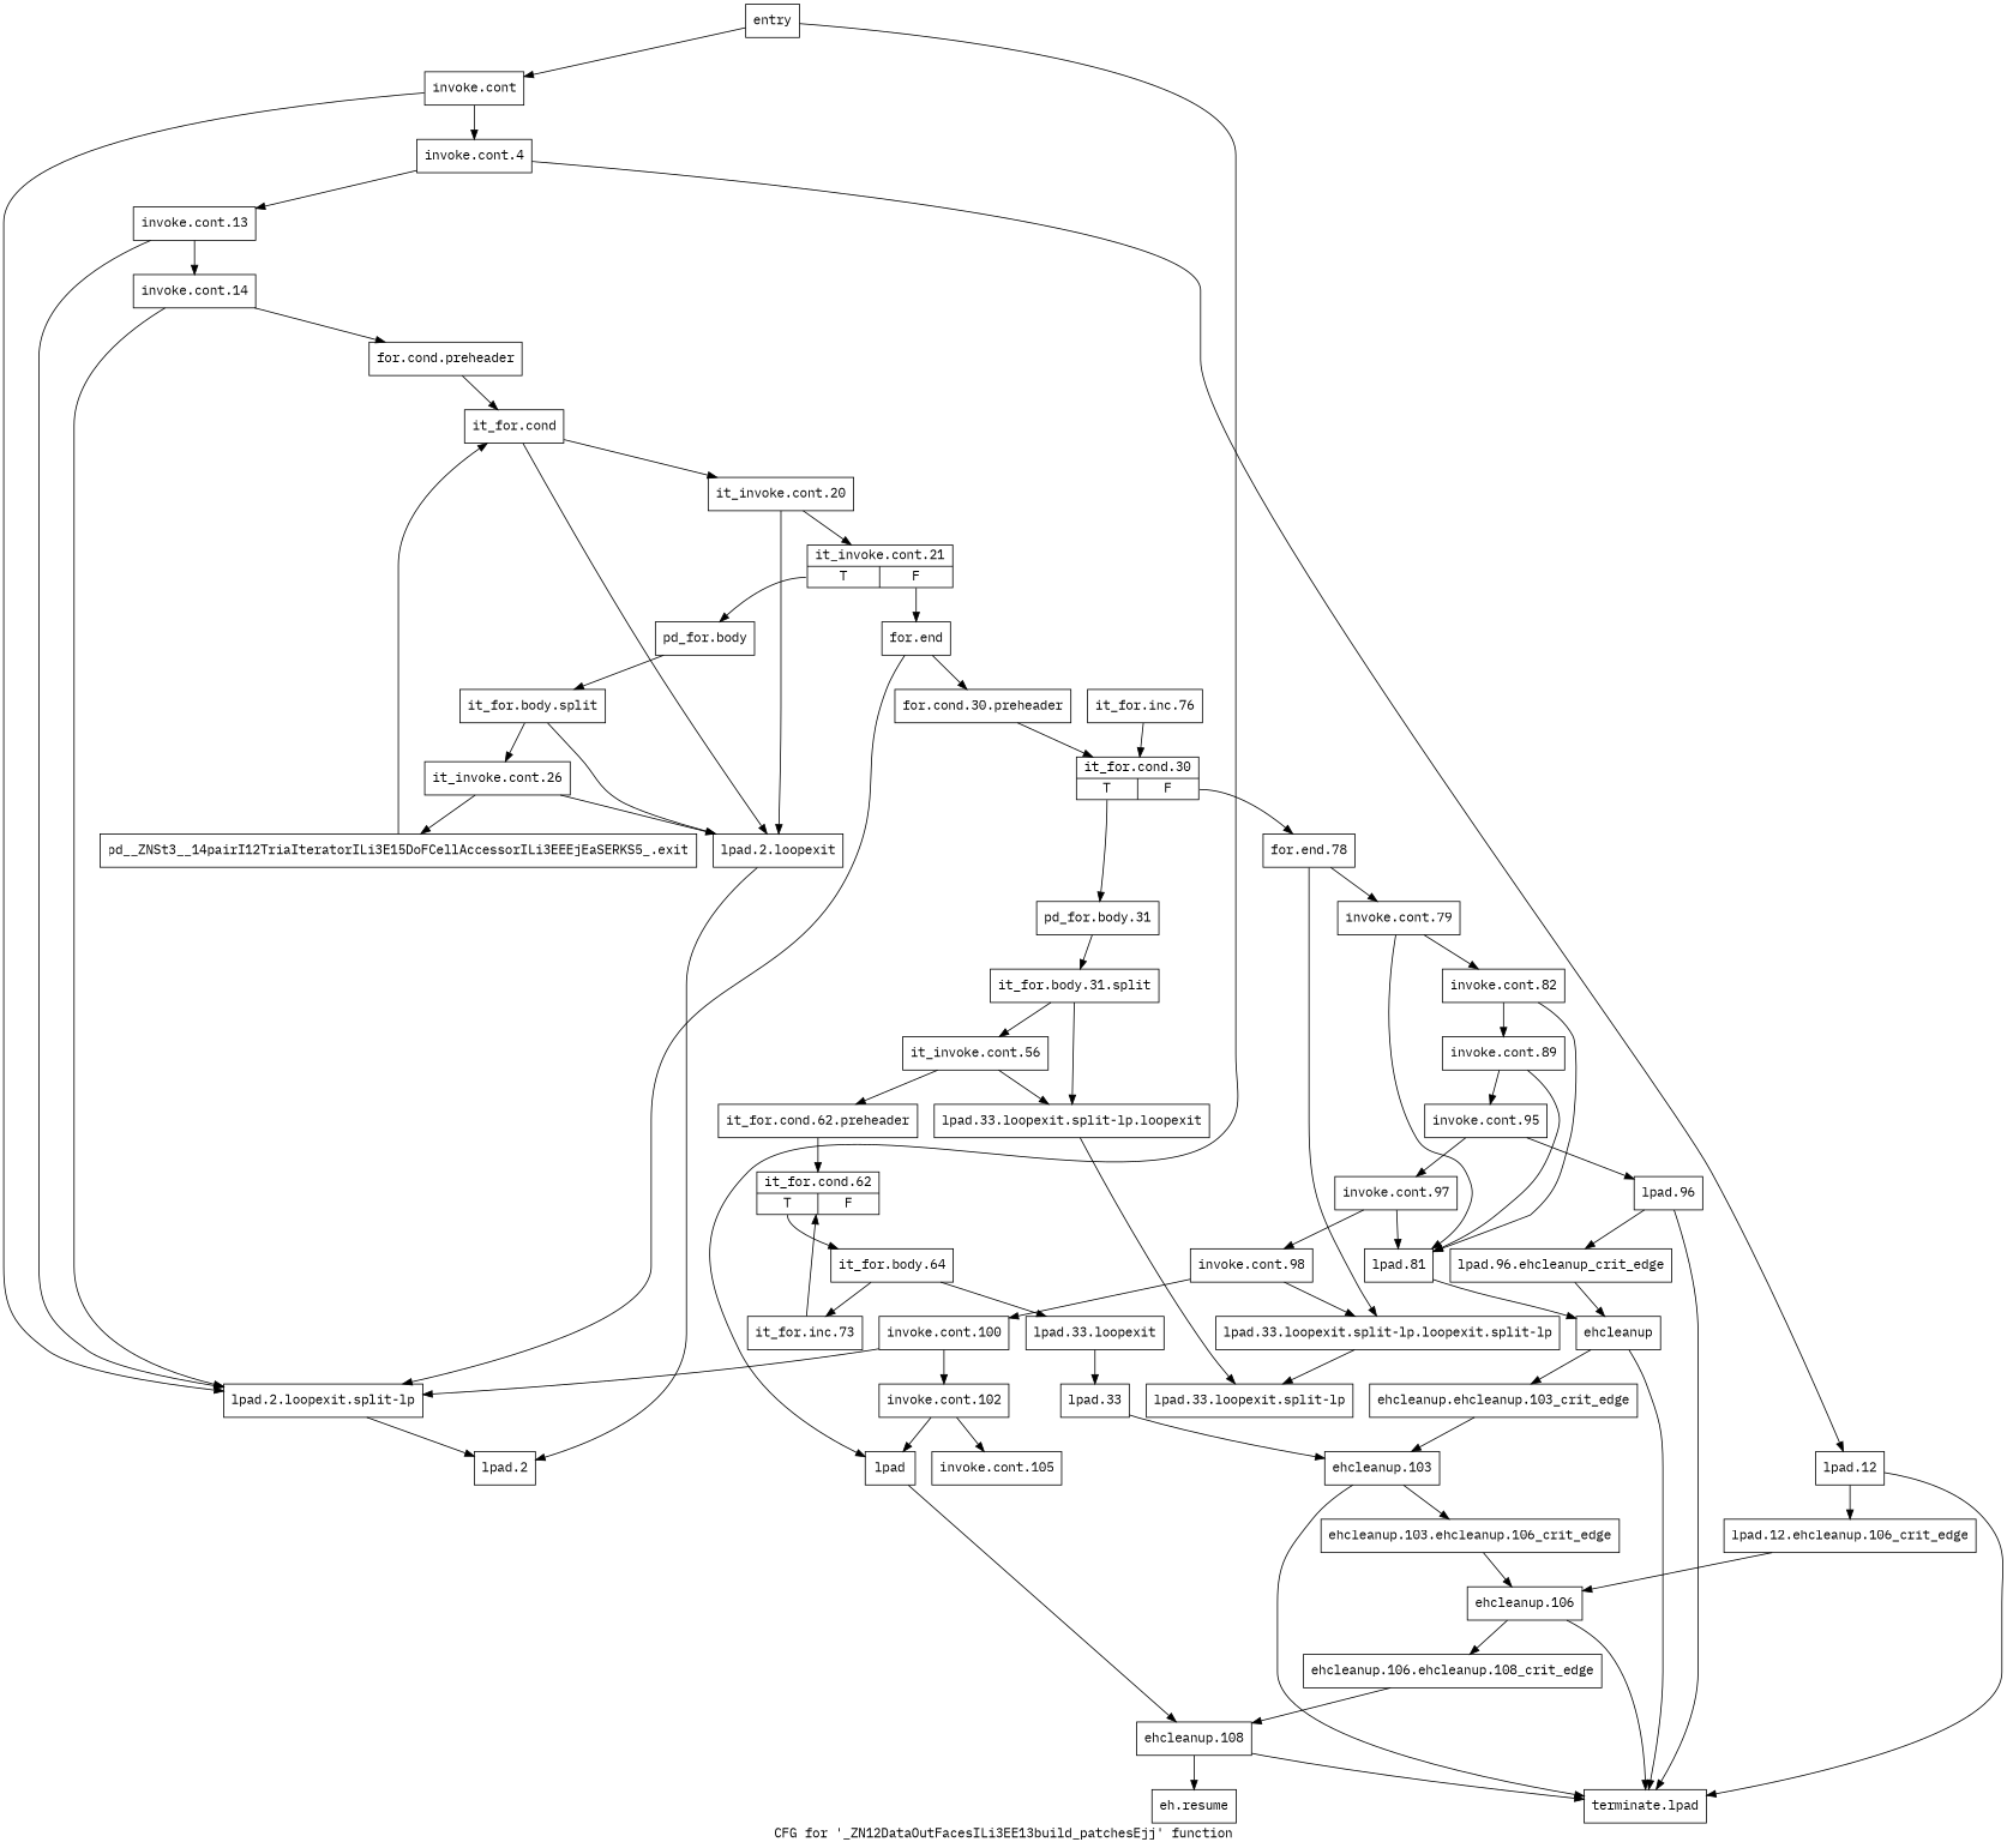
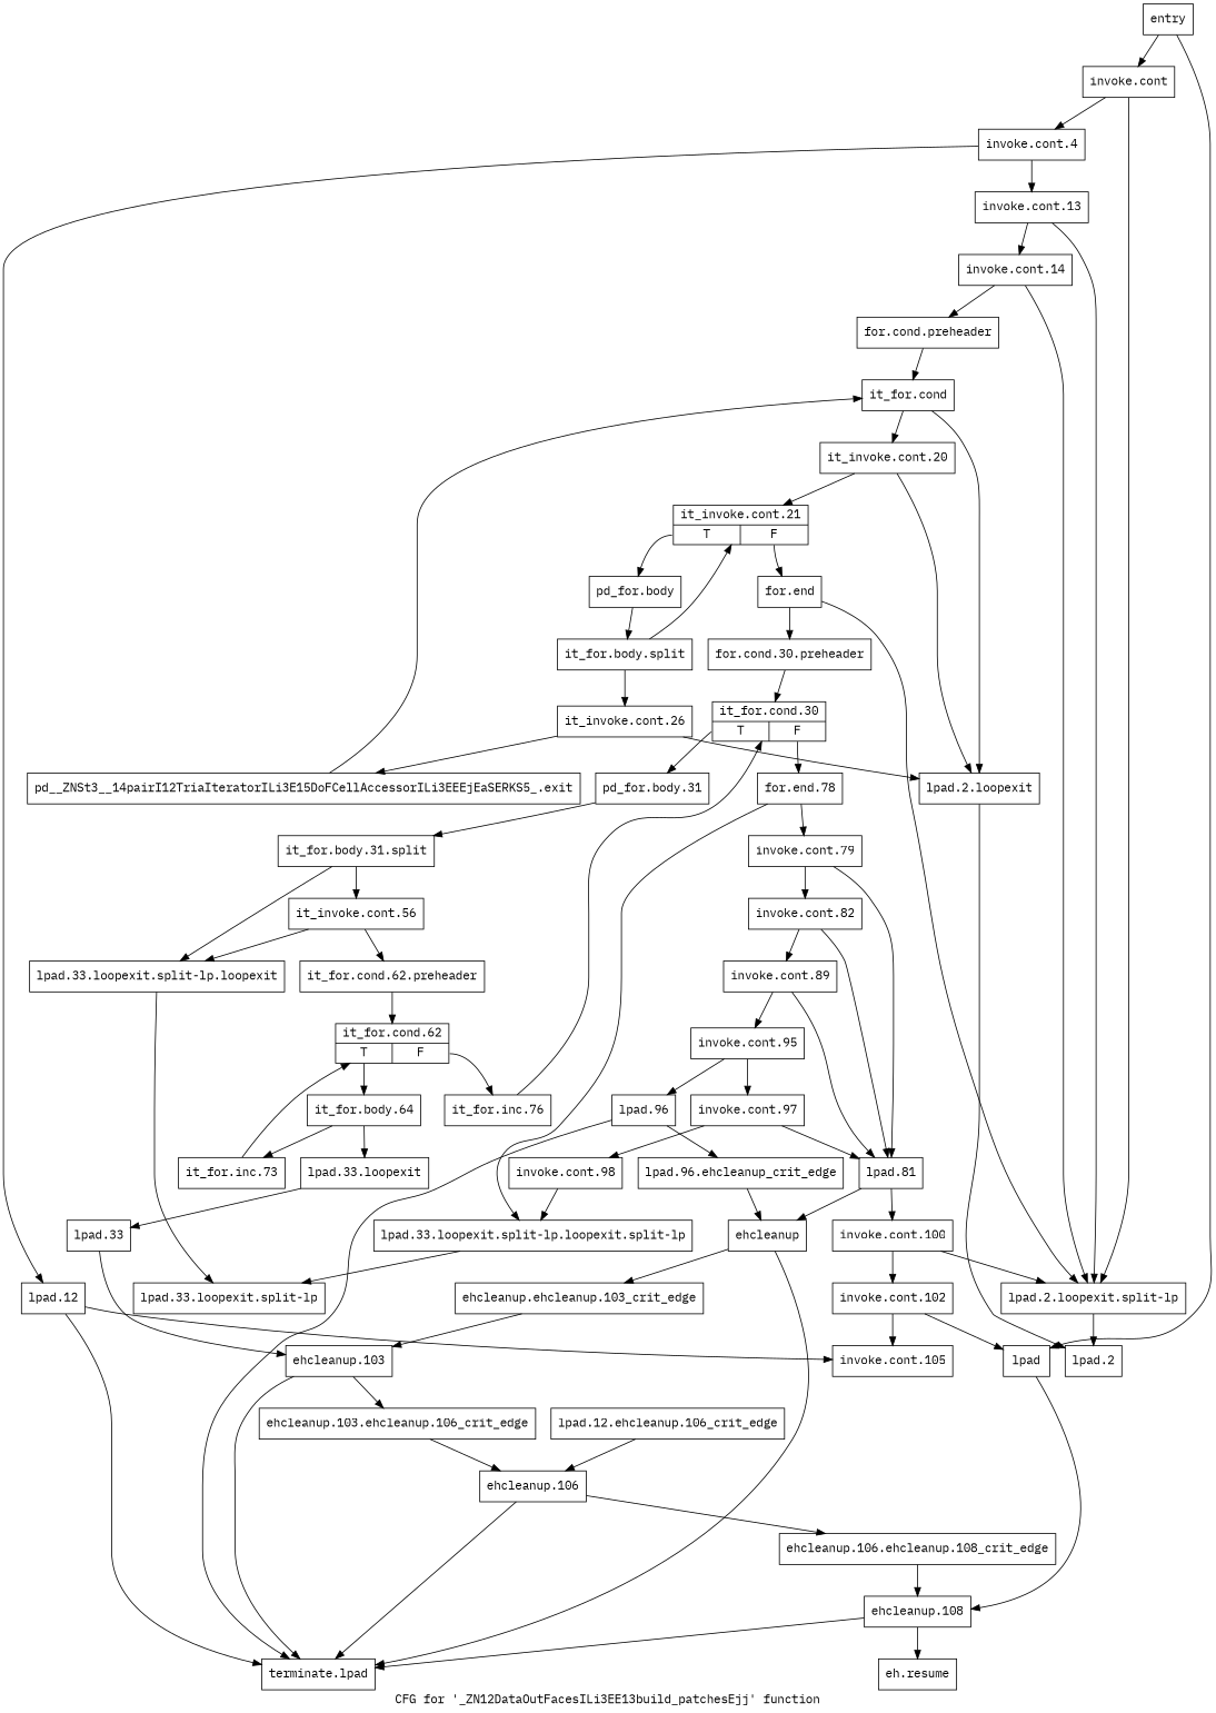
  digraph {
    fontname="IBM Plex Mono"
    label="CFG for '_ZN12DataOutFacesILi3EE13build_patchesEjj' function"
    node [fontname="IBM Plex Mono" shape=record]
    edge [fontname="IBM Plex Mono"]
    n1 [label="{entry}"]
    n2 [label="{invoke.cont}"]
    n3 [label="{lpad}"]
    n4 [label="{invoke.cont.4}"]
    n5 [label="{lpad.2.loopexit.split-lp}"]
    n6 [label="{ehcleanup.108}"]
    n7 [label="{invoke.cont.13}"]
    n8 [label="{lpad.12}"]
    n9 [label="{lpad.2}"]
    n10 [label="{terminate.lpad}"]
    n11 [label="{eh.resume}"]
    n12 [label="{invoke.cont.14}"]
    n13 [label="{lpad.12.ehcleanup.106_crit_edge}"]
    n14 [label="{for.cond.preheader}"]
    n15 [label="{ehcleanup.106}"]
    n16 [label="{it_for.cond}"]
    n17 [label="{it_invoke.cont.20}"]
    n18 [label="{lpad.2.loopexit}"]
    n19 [label="{it_invoke.cont.21|{<s0>T|<s1>F}}"]
    n20 [label="{pd_for.body}"]
    n21 [label="{for.end}"]
    n22 [label="{it_for.body.split}"]
    n23 [label="{for.cond.30.preheader}"]
    n24 [label="{it_invoke.cont.26}"]
    n25 [label="{it_for.cond.30|{<s0>T|<s1>F}}"]
    n26 [label="{pd__ZNSt3__14pairI12TriaIteratorILi3E15DoFCellAccessorILi3EEEjEaSERKS5_.exit}"]
    n27 [label="{ehcleanup.106.ehcleanup.108_crit_edge}"]
    n28 [label="{pd_for.body.31}"]
    n29 [label="{for.end.78}"]
    n30 [label="{it_for.body.31.split}"]
    n31 [label="{lpad.33.loopexit.split-lp.loopexit.split-lp}"]
    n32 [label="{invoke.cont.79}"]
    n33 [label="{it_invoke.cont.56}"]
    n34 [label="{lpad.33.loopexit.split-lp.loopexit}"]
    n35 [label="{lpad.33.loopexit.split-lp}"]
    n36 [label="{invoke.cont.82}"]
    n37 [label="{lpad.81}"]
    n38 [label="{it_for.cond.62.preheader}"]
    n39 [label="{it_for.cond.62|{<s0>T|<s1>F}}"]
    n40 [label="{it_for.body.64}"]
    n41 [label="{it_for.inc.76}"]
    n42 [label="{it_for.inc.73}"]
    n43 [label="{lpad.33.loopexit}"]
    n44 [label="{lpad.33}"]
    n45 [label="{ehcleanup.103}"]
    n46 [label="{ehcleanup.103.ehcleanup.106_crit_edge}"]
    n47 [label="{invoke.cont.89}"]
    n48 [label="{ehcleanup}"]
    n49 [label="{invoke.cont.95}"]
    n50 [label="{ehcleanup.ehcleanup.103_crit_edge}"]
    n51 [label="{invoke.cont.97}"]
    n52 [label="{lpad.96}"]
    n53 [label="{invoke.cont.98}"]
    n54 [label="{lpad.96.ehcleanup_crit_edge}"]
    n55 [label="{invoke.cont.100}"]
    n56 [label="{invoke.cont.102}"]
    n57 [label="{invoke.cont.105}"]
    n1 -> n2
    n1 -> n3
    n2 -> n4
    n2 -> n5
    n3 -> n6
    n4 -> n7
    n4 -> n8
    n5 -> n9
    n6 -> n10
    n6 -> n11
    n7 -> n5
    n7 -> n12
    n8 -> n10
-   n8 -> n13
+   n8 -> n57
    n12 -> n5
    n12 -> n14
    n13 -> n15
    n14 -> n16
    n15 -> n10
    n15 -> n27
    n16 -> n17
    n16 -> n18
    n17 -> n18
    n17 -> n19
    n18 -> n9
    n19 -> n20 [tailport=s0]
    n19 -> n21 [tailport=s1]
    n20 -> n22
    n21 -> n5
    n21 -> n23
-   n22 -> n18
+   n22 -> n19
    n22 -> n24
    n23 -> n25
    n24 -> n18
    n24 -> n26
    n25 -> n28 [tailport=s0]
    n25 -> n29 [tailport=s1]
    n26 -> n16
    n27 -> n6
    n28 -> n30
    n29 -> n31
    n29 -> n32
    n30 -> n33
    n30 -> n34
    n31 -> n35
    n32 -> n36
    n32 -> n37
    n33 -> n34
    n33 -> n38
    n34 -> n35
    n36 -> n37
    n36 -> n47
    n37 -> n48
    n38 -> n39
    n39 -> n40 [tailport=s0]
+   n39 -> n41 [tailport=s1]
    n40 -> n42
    n40 -> n43
    n41 -> n25
    n42 -> n39
    n43 -> n44
    n44 -> n45
    n45 -> n10
    n45 -> n46
    n46 -> n15
    n47 -> n37
    n47 -> n49
    n48 -> n10
    n48 -> n50
    n49 -> n51
    n49 -> n52
    n50 -> n45
    n51 -> n37
    n51 -> n53
    n52 -> n10
    n52 -> n54
    n53 -> n31
-   n53 -> n55
+   n37 -> n55
    n54 -> n48
    n55 -> n5
    n55 -> n56
    n56 -> n3
    n56 -> n57
  }
